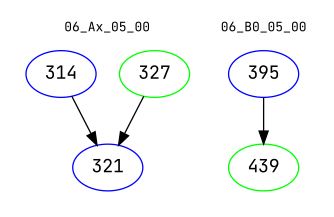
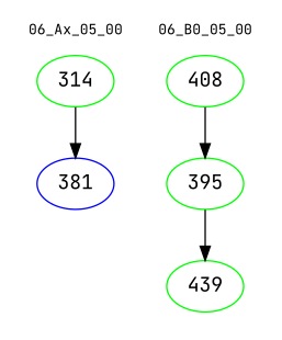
  digraph {
    fontname="JetBrains Mono"
    node [color=green fontname="JetBrains Mono"]
    edge [color=black fontname="JetBrains Mono"]
-   n1 [label=327]
-   n2 [color=blue label=321]
-   n3 [color=blue label=314]
-   n5 [color=blue label=395]
+   n2 [color=blue label=381]
+   n3 [label=314]
+   n4 [label=408]
+   n5 [label=395]
    n6 [label=439]
    subgraph cluster_1 {
      color=white
      fontsize=10
      label="06_Ax_05_00"
-     n1
      n2
      n3
    }
    subgraph cluster_2 {
      color=white
      fontsize=10
      label="06_B0_05_00"
+     n4
      n5
      n6
    }
-   n1 -> n2
    n3 -> n2
+   n4 -> n5
    n5 -> n6
  }
